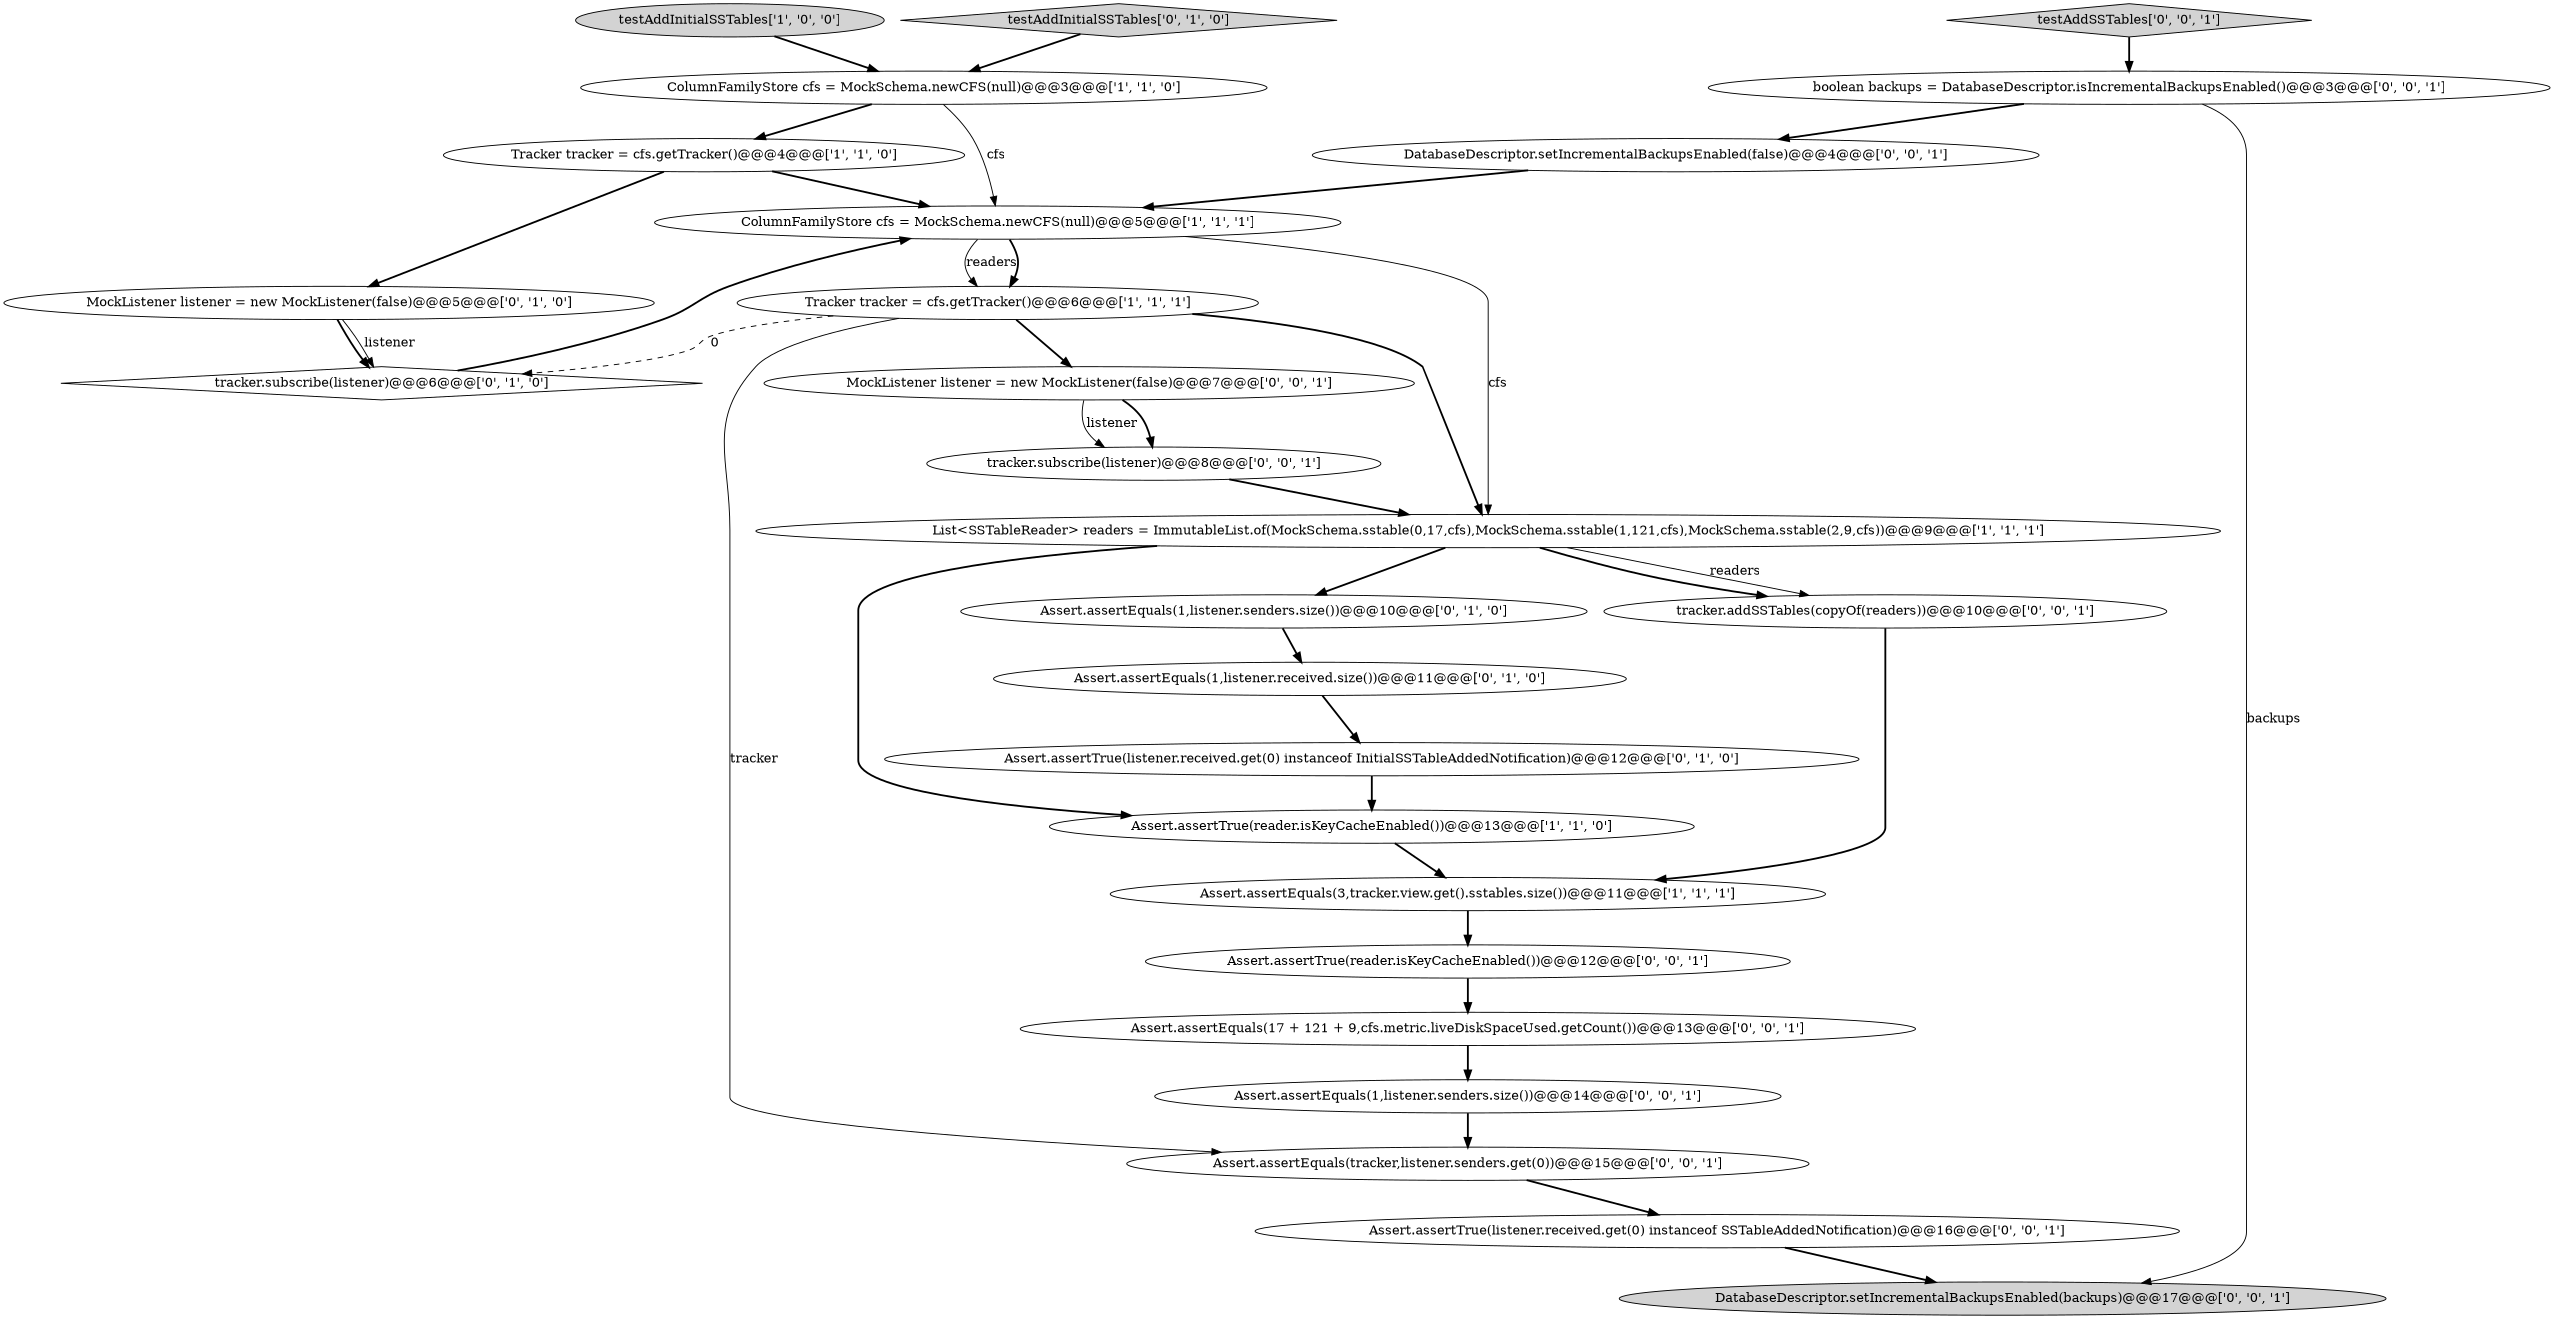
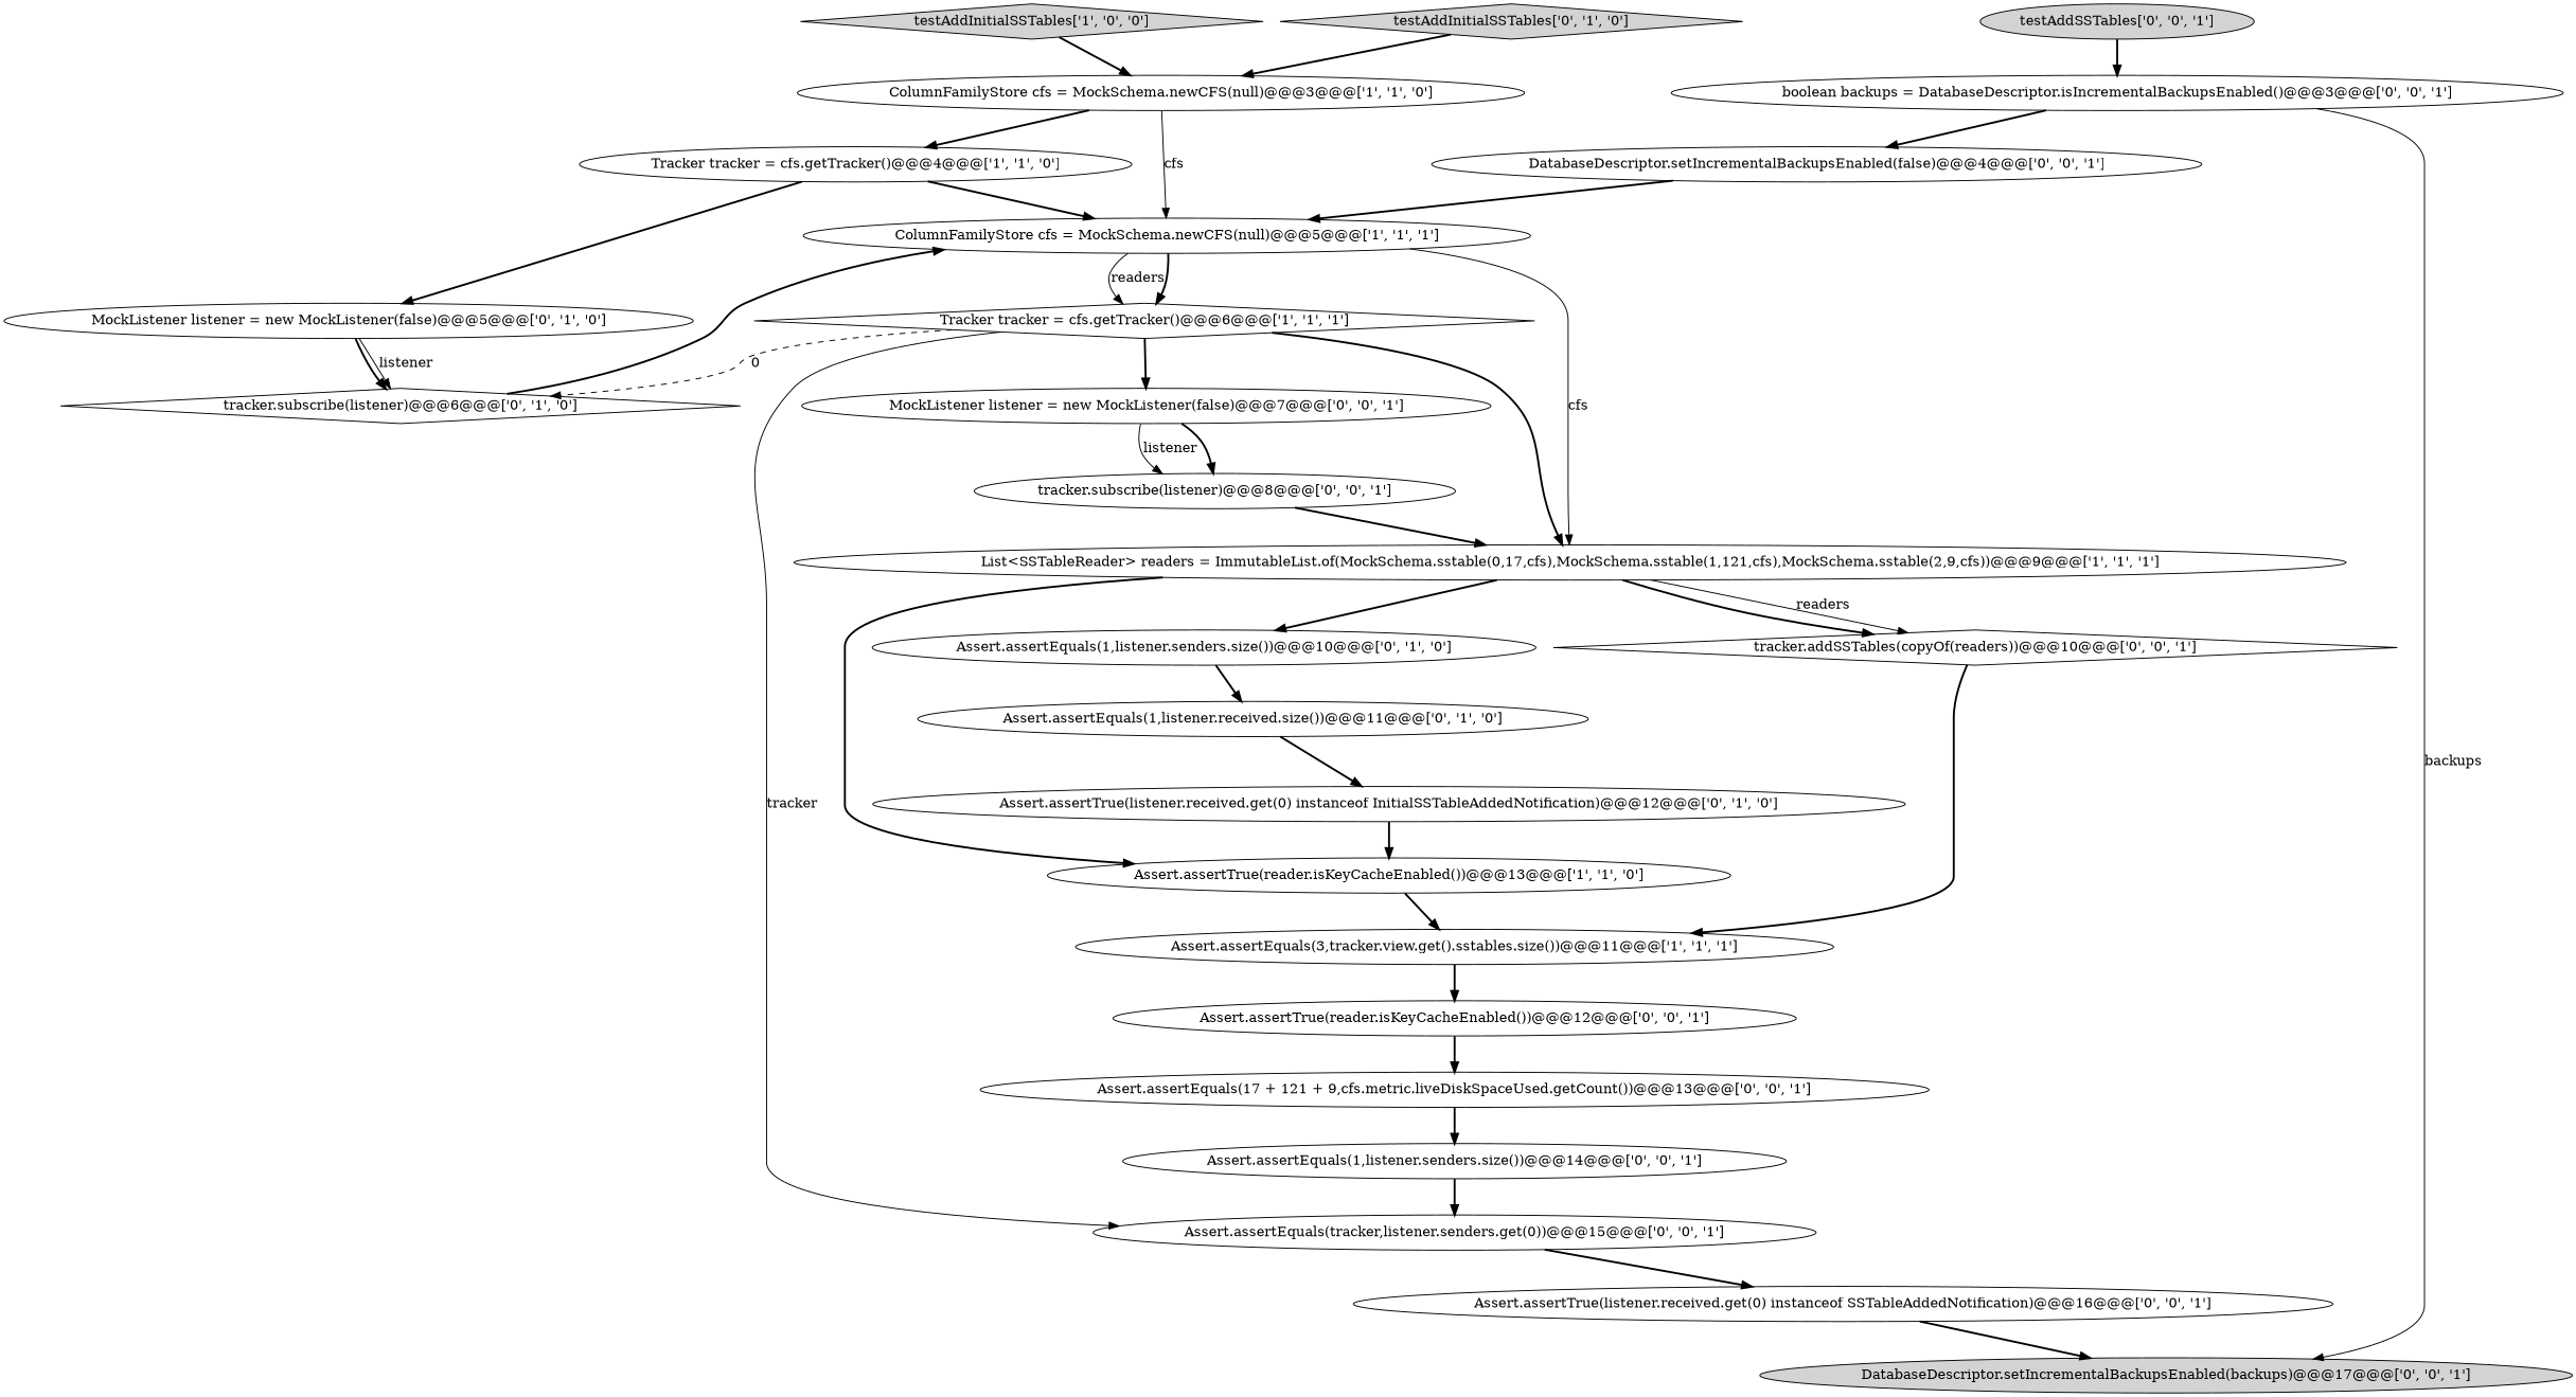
  digraph {
    node [fillcolor=white shape=ellipse style=filled]
    edge [style=bold]
    n1 [label="ColumnFamilyStore cfs = MockSchema.newCFS(null)@@@3@@@['1', '1', '0']"]
    n2 [label="Tracker tracker = cfs.getTracker()@@@4@@@['1', '1', '0']"]
    n3 [label="ColumnFamilyStore cfs = MockSchema.newCFS(null)@@@5@@@['1', '1', '1']"]
    n4 [label="MockListener listener = new MockListener(false)@@@5@@@['0', '1', '0']"]
    n5 [label="List<SSTableReader> readers = ImmutableList.of(MockSchema.sstable(0,17,cfs),MockSchema.sstable(1,121,cfs),MockSchema.sstable(2,9,cfs))@@@9@@@['1', '1', '1']"]
-   n6 [label="Tracker tracker = cfs.getTracker()@@@6@@@['1', '1', '1']"]
-   n7 [label="tracker.addSSTables(copyOf(readers))@@@10@@@['0', '0', '1']"]
+   n6 [label="Tracker tracker = cfs.getTracker()@@@6@@@['1', '1', '1']" shape=diamond]
+   n7 [label="tracker.addSSTables(copyOf(readers))@@@10@@@['0', '0', '1']" shape=diamond]
    n8 [label="Assert.assertEquals(3,tracker.view.get().sstables.size())@@@11@@@['1', '1', '1']"]
    n9 [label="Assert.assertTrue(reader.isKeyCacheEnabled())@@@12@@@['0', '0', '1']"]
    n10 [label="Assert.assertEquals(1,listener.senders.size())@@@10@@@['0', '1', '0']"]
    n11 [label="Assert.assertTrue(reader.isKeyCacheEnabled())@@@13@@@['1', '1', '0']"]
    n12 [label="Assert.assertEquals(1,listener.received.size())@@@11@@@['0', '1', '0']"]
    n13 [label="DatabaseDescriptor.setIncrementalBackupsEnabled(false)@@@4@@@['0', '0', '1']"]
    n14 [label="Assert.assertEquals(17 + 121 + 9,cfs.metric.liveDiskSpaceUsed.getCount())@@@13@@@['0', '0', '1']"]
    n15 [label="Assert.assertEquals(1,listener.senders.size())@@@14@@@['0', '0', '1']"]
    n16 [label="Assert.assertEquals(tracker,listener.senders.get(0))@@@15@@@['0', '0', '1']"]
    n17 [fillcolor=lightgray label="testAddInitialSSTables['0', '1', '0']" shape=diamond]
    n18 [label="MockListener listener = new MockListener(false)@@@7@@@['0', '0', '1']"]
    n19 [label="tracker.subscribe(listener)@@@6@@@['0', '1', '0']" shape=diamond]
    n20 [label="tracker.subscribe(listener)@@@8@@@['0', '0', '1']"]
    n21 [label="Assert.assertTrue(listener.received.get(0) instanceof SSTableAddedNotification)@@@16@@@['0', '0', '1']"]
    n22 [label="boolean backups = DatabaseDescriptor.isIncrementalBackupsEnabled()@@@3@@@['0', '0', '1']"]
    n23 [fillcolor=lightgray label="DatabaseDescriptor.setIncrementalBackupsEnabled(backups)@@@17@@@['0', '0', '1']"]
    n24 [label="Assert.assertTrue(listener.received.get(0) instanceof InitialSSTableAddedNotification)@@@12@@@['0', '1', '0']"]
-   n25 [fillcolor=lightgray label="testAddSSTables['0', '0', '1']" shape=diamond]
-   n26 [fillcolor=lightgray label="testAddInitialSSTables['1', '0', '0']"]
+   n25 [fillcolor=lightgray label="testAddSSTables['0', '0', '1']"]
+   n26 [fillcolor=lightgray label="testAddInitialSSTables['1', '0', '0']" shape=diamond]
    n1 -> n2
    n1 -> n3 [label=cfs style=solid]
    n2 -> n3
    n2 -> n4
    n3 -> n5 [label=cfs style=solid]
    n3 -> n6 [label=readers style=solid]
    n3 -> n6
    n4 -> n19 [label=listener style=solid]
    n4 -> n19
    n5 -> n7 [label=readers style=solid]
    n5 -> n7
    n5 -> n10
    n5 -> n11
    n6 -> n5
    n6 -> n16 [label=tracker style=solid]
    n6 -> n18
    n6 -> n19 [label=0 style=dashed]
    n7 -> n8
    n8 -> n9
    n9 -> n14
    n10 -> n12
    n11 -> n8
    n12 -> n24
    n13 -> n3
    n14 -> n15
    n15 -> n16
    n16 -> n21
    n17 -> n1
    n18 -> n20
    n18 -> n20 [label=listener style=solid]
    n19 -> n3
    n20 -> n5
    n21 -> n23
    n22 -> n13
    n22 -> n23 [label=backups style=solid]
    n24 -> n11
    n25 -> n22
    n26 -> n1
  }
